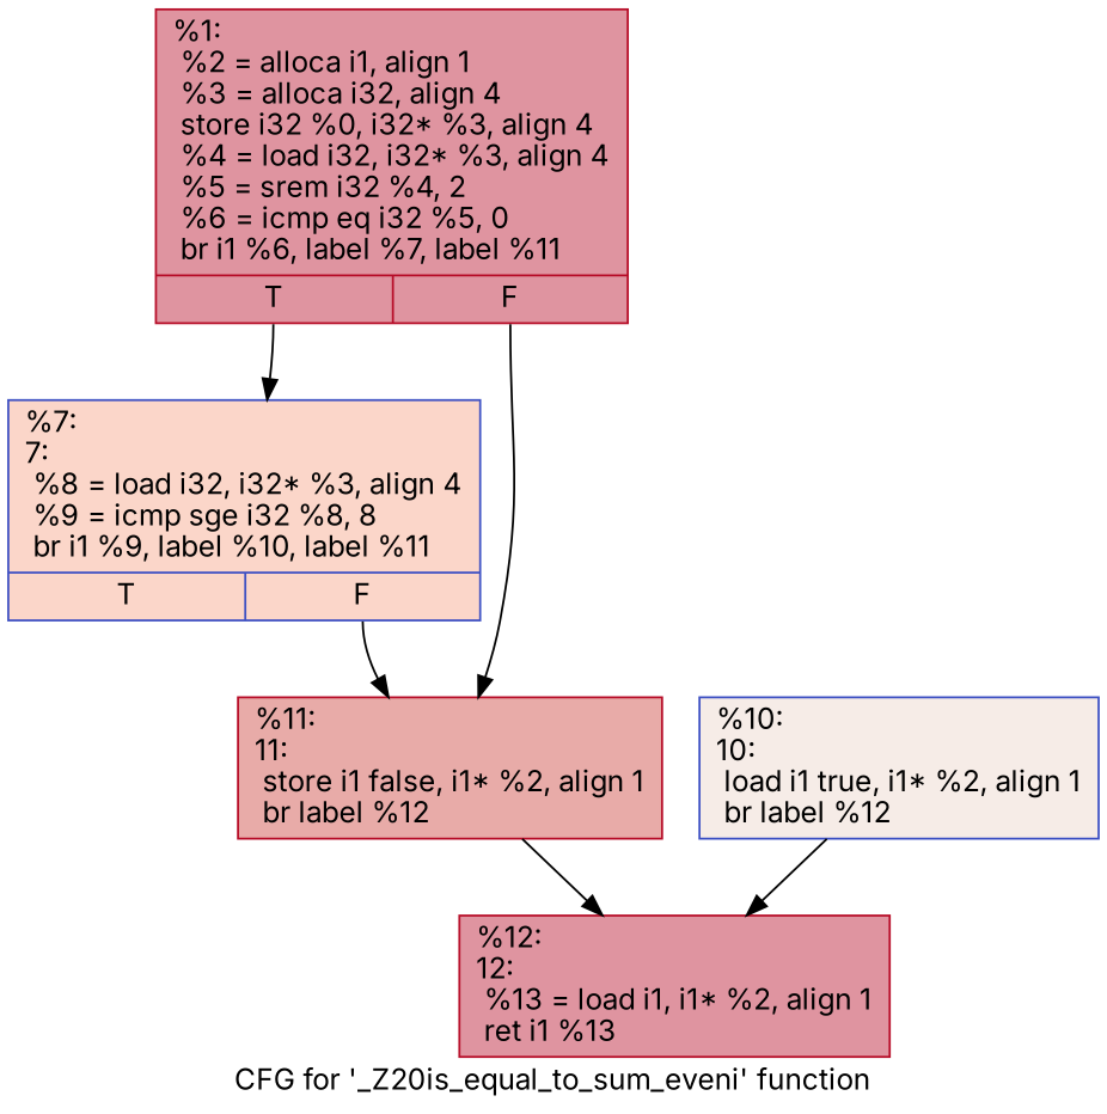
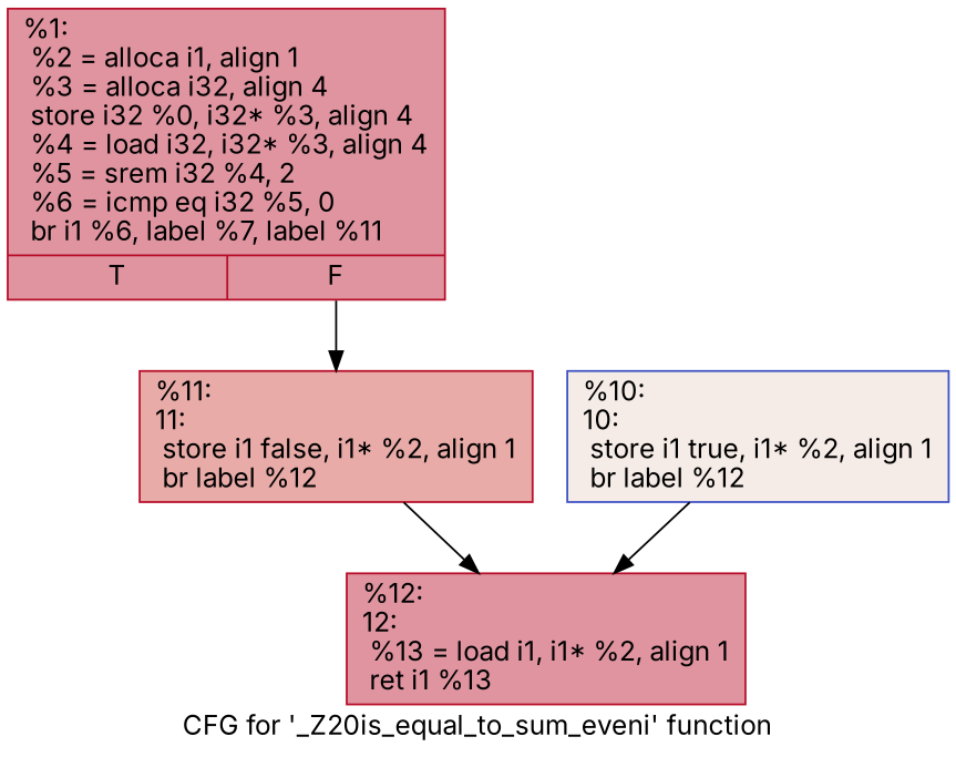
  digraph {
    fontname=Inter
    label="CFG for '_Z20is_equal_to_sum_eveni' function"
    node [color="#b70d28ff" fillcolor="#b70d2870" fontname=Inter shape=record style=filled]
    edge [fontname=Inter]
    n1 [label="{%1:\l  %2 = alloca i1, align 1\l  %3 = alloca i32, align 4\l  store i32 %0, i32* %3, align 4\l  %4 = load i32, i32* %3, align 4\l  %5 = srem i32 %4, 2\l  %6 = icmp eq i32 %5, 0\l  br i1 %6, label %7, label %11\l|{<s0>T|<s1>F}}"]
-   n2 [color="#3d50c3ff" fillcolor="#f6a38570" label="{%7:\l7:                                                \l  %8 = load i32, i32* %3, align 4\l  %9 = icmp sge i32 %8, 8\l  br i1 %9, label %10, label %11\l|{<s0>T|<s1>F}}"]
    n3 [fillcolor="#cc403a70" label="{%11:\l11:                                               \l  store i1 false, i1* %2, align 1\l  br label %12\l}"]
    n4 [label="{%12:\l12:                                               \l  %13 = load i1, i1* %2, align 1\l  ret i1 %13\l}"]
-   n5 [color="#3d50c3ff" fillcolor="#ead5c970" label="{%10:\l10:                                               \l  load i1 true, i1* %2, align 1\l  br label %12\l}"]
-   n1 -> n2 [tailport=s0]
+   n5 [color="#3d50c3ff" fillcolor="#ead5c970" label="{%10:\l10:                                               \l  store i1 true, i1* %2, align 1\l  br label %12\l}"]
    n1 -> n3 [tailport=s1]
-   n2 -> n3 [tailport=s1]
    n3 -> n4
    n5 -> n4
  }
